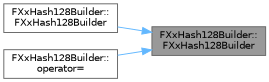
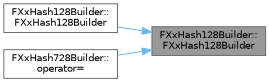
  digraph {
    rankdir=RL
    node [color=grey40 fillcolor=white fontname=Helvetica fontsize=10 shape=box style=filled]
    edge [color=steelblue1 dir=back fontname=Helvetica fontsize=10 labelfontname=Helvetica labelfontsize=10 style=solid]
    n1 [color=gray40 fillcolor=grey60 fontcolor=black height=0.2 label="FXxHash128Builder::\lFXxHash128Builder" width=0.4]
    n2 [height=0.2 label="FXxHash128Builder::\lFXxHash128Builder" width=0.4]
-   n3 [height=0.2 label="FXxHash128Builder::\loperator=" width=0.4]
+   n3 [height=0.2 label="FXxHash728Builder::\loperator=" width=0.4]
    n1 -> n2
    n1 -> n3
  }
